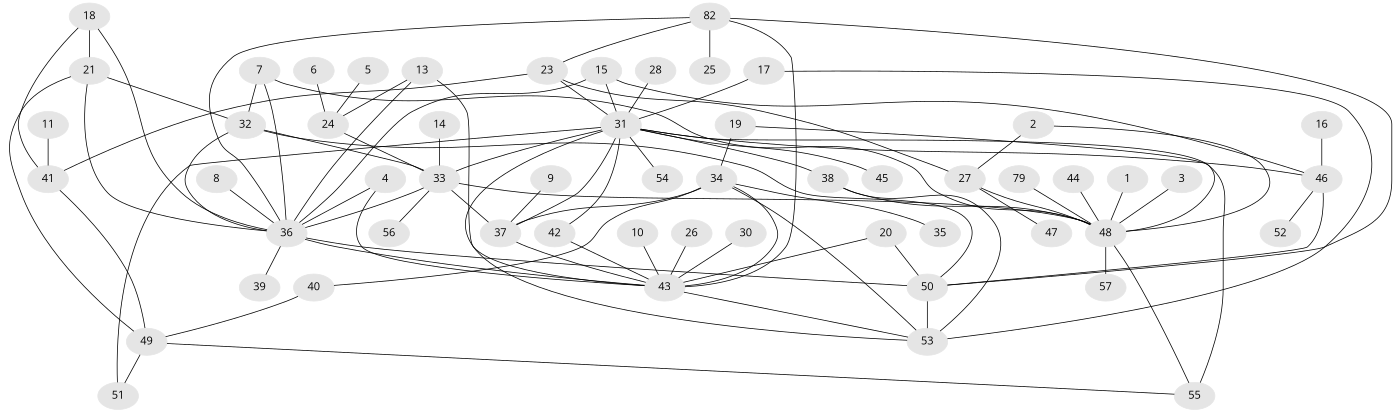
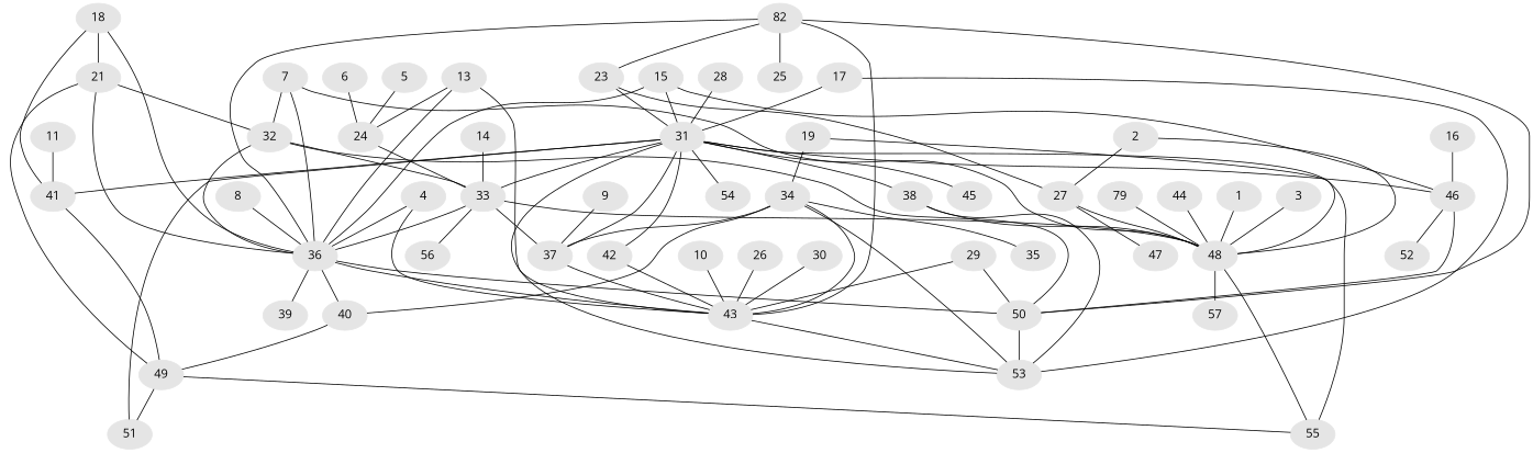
  graph {
    fontname="Open Sans"
    node [color=gray90 fontname="Open Sans" style=filled]
    edge [fontname="Open Sans" weight=1.0]
    1
    48
    55
    57
    2
    27
    47
    3
    4
    36
    43
    50
    40
    39
    53
    5
    24
    33
    6
    7
    32
    8
    9
    37
    10
    11
    41
    49
    46
    52
    13
    14
    56
    15
    31
    38
    42
    45
    51
    54
    16
    17
    18
    21
    19
    34
    35
-   20
+   20 [label=29]
    n49 [label=82]
    23
    25
    26
    28
    n54 [label=79]
    30
    44
    1 -- 48
    48 -- 55
    48 -- 57
    2 -- 48
    2 -- 27
    27 -- 48
    27 -- 47
    3 -- 48
    4 -- 36
    4 -- 43
    36 -- 43
    36 -- 50
+   36 -- 40
    36 -- 39
    43 -- 53
    50 -- 53 [weight=2.0]
    40 -- 49
    5 -- 24
    24 -- 33
    33 -- 48
    33 -- 36
    33 -- 37
    33 -- 56
    6 -- 24
    7 -- 48
    7 -- 36
    7 -- 32
    32 -- 36
    32 -- 50
    32 -- 33
    8 -- 36
    9 -- 37
    37 -- 43
    10 -- 43
    11 -- 41
    41 -- 49
    49 -- 55
    49 -- 51
    46 -- 50
    46 -- 52
    13 -- 36
    13 -- 43
    13 -- 24
    14 -- 33
    15 -- 36
    15 -- 46
    15 -- 31
    31 -- 55
    31 -- 53
    31 -- 33
    31 -- 37
-   23 -- 41
+   31 -- 41
    31 -- 46
    31 -- 38
    31 -- 42
    31 -- 45
    31 -- 51
    31 -- 54
    38 -- 48
    38 -- 53
    42 -- 43
    16 -- 46
    17 -- 53
    17 -- 31
    18 -- 36
    18 -- 41
    18 -- 21
    21 -- 36 [weight=2.0]
    21 -- 32
    21 -- 49
    19 -- 48
    19 -- 34
    34 -- 43
    34 -- 40
    34 -- 53
    34 -- 37
    34 -- 35
    20 -- 43
    20 -- 50
    n49 -- 36
    n49 -- 43
    n49 -- 50
    n49 -- 23
    n49 -- 25
    23 -- 27
    23 -- 31
    26 -- 43
    28 -- 31
    n54 -- 48
    30 -- 43
    44 -- 48
  }
